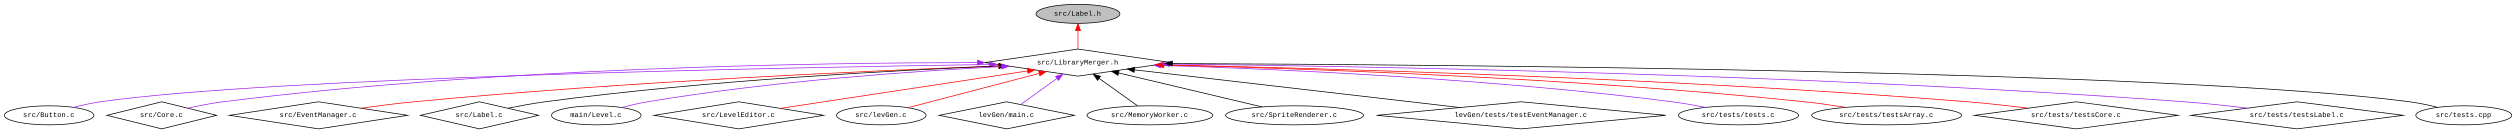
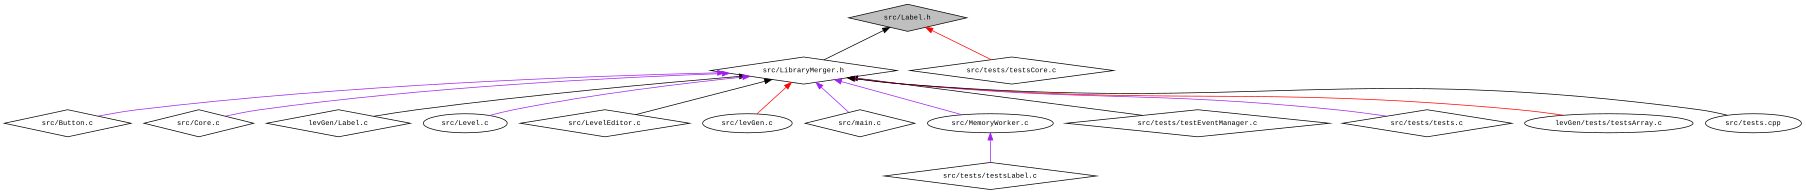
  digraph {
    fontname="Liberation Mono"
    node [color=black fillcolor=white fontname="Liberation Mono" fontsize=10 shape=ellipse style=filled]
    edge [color=purple dir=back fontname="Liberation Mono" fontsize=10 labelfontname=Helvetica labelfontsize=10 style=solid]
-   n1 [fillcolor=grey75 fontcolor=black height=0.2 label="src/Label.h" width=0.4]
+   n1 [fillcolor=grey75 fontcolor=black height=0.2 label="src/Label.h" shape=diamond width=0.4]
    n2 [height=0.2 label="src/LibraryMerger.h" shape=diamond width=0.4]
-   n3 [height=0.2 label="src/Button.c" width=0.4]
+   n3 [height=0.2 label="src/Button.c" shape=diamond width=0.4]
    n4 [height=0.2 label="src/Core.c" shape=diamond width=0.4]
-   n5 [height=0.2 label="src/EventManager.c" shape=diamond width=0.4]
-   n6 [height=0.2 label="src/Label.c" shape=diamond width=0.4]
-   n7 [height=0.2 label="main/Level.c" width=0.4]
+   n6 [height=0.2 label="levGen/Label.c" shape=diamond width=0.4]
+   n7 [height=0.2 label="src/Level.c" width=0.4]
    n8 [height=0.2 label="src/LevelEditor.c" shape=diamond width=0.4]
    n9 [height=0.2 label="src/levGen.c" width=0.4]
-   n10 [height=0.2 label="levGen/main.c" shape=diamond width=0.4]
+   n10 [height=0.2 label="src/main.c" shape=diamond width=0.4]
    n11 [height=0.2 label="src/MemoryWorker.c" width=0.4]
-   n12 [height=0.2 label="src/SpriteRenderer.c" width=0.4]
-   n13 [height=0.2 label="levGen/tests/testEventManager.c" shape=diamond width=0.4]
-   n14 [height=0.2 label="src/tests/tests.c" width=0.4]
-   n15 [height=0.2 label="src/tests/testsArray.c" width=0.4]
+   n13 [height=0.2 label="src/tests/testEventManager.c" shape=diamond width=0.4]
+   n14 [height=0.2 label="src/tests/tests.c" shape=diamond width=0.4]
+   n15 [height=0.2 label="levGen/tests/testsArray.c" width=0.4]
    n16 [height=0.2 label="src/tests/testsCore.c" shape=diamond width=0.4]
    n17 [height=0.2 label="src/tests/testsLabel.c" shape=diamond width=0.4]
    n18 [height=0.2 label="src/tests.cpp" width=0.4]
-   n1 -> n2 [color=red]
+   n1 -> n2 [color=black]
    n2 -> n3
    n2 -> n4
-   n2 -> n5 [color=red]
    n2 -> n6 [color=black]
    n2 -> n7
-   n2 -> n8 [color=red]
+   n2 -> n8 [color=black]
    n2 -> n9 [color=red]
    n2 -> n10
-   n2 -> n11 [color=black]
-   n2 -> n12 [color=black]
+   n2 -> n11
    n2 -> n13 [color=black]
    n2 -> n14
    n2 -> n15 [color=red]
-   n2 -> n16 [color=red]
-   n2 -> n17
+   n1 -> n16 [color=red]
+   n11 -> n17
    n2 -> n18 [color=black]
  }
